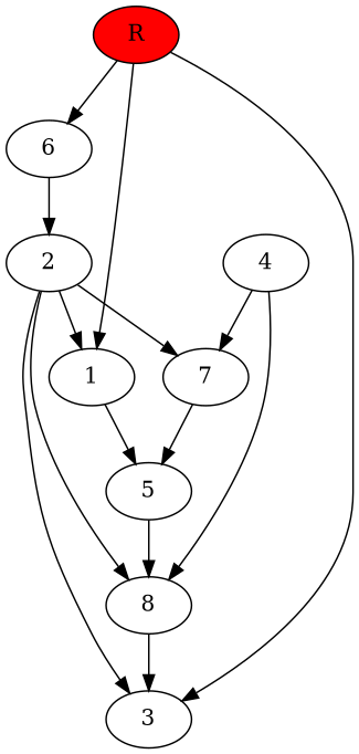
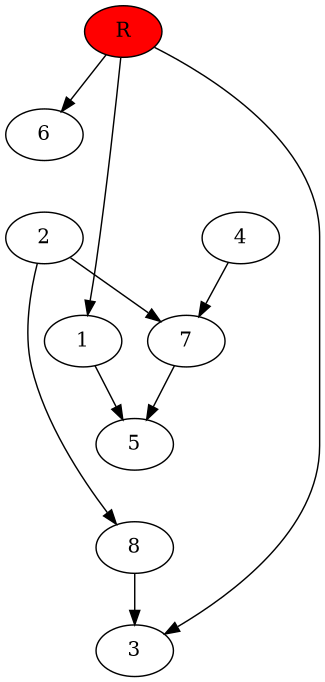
  digraph {
    1
    5
    8
    2
    3
    7
    4
    6
    R [fillcolor="#ff0000" style=filled]
    1 -> 5
-   5 -> 8
    8 -> 3
-   2 -> 1
    2 -> 8
-   2 -> 3
    2 -> 7
    7 -> 5
-   4 -> 8
    4 -> 7
-   6 -> 2
    R -> 1
    R -> 3
    R -> 6
  }
